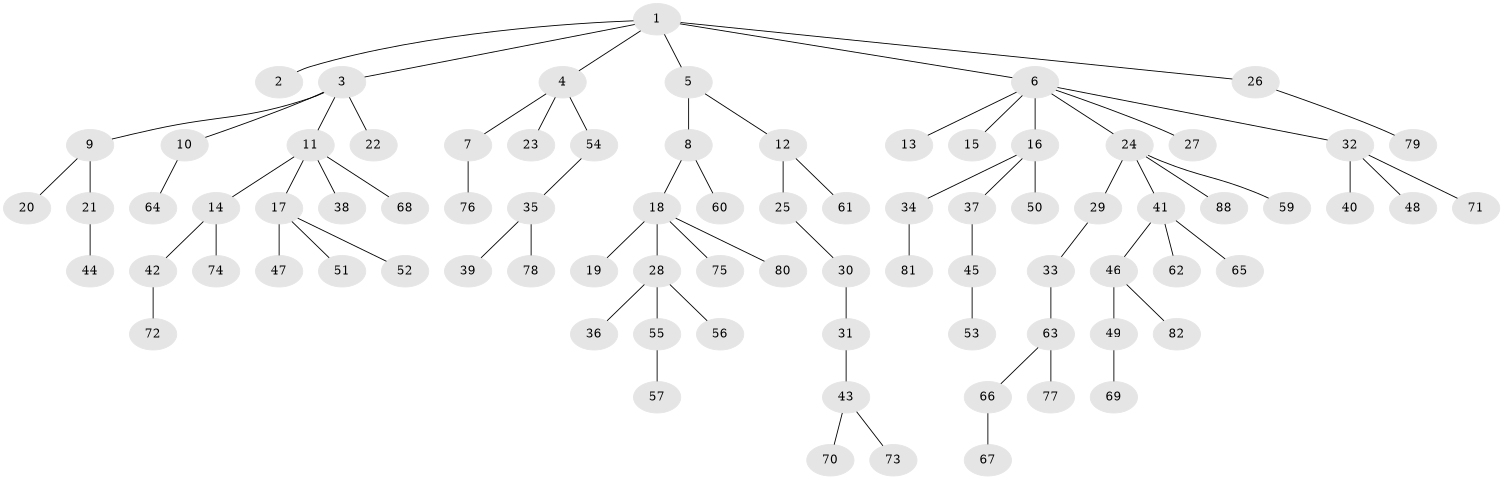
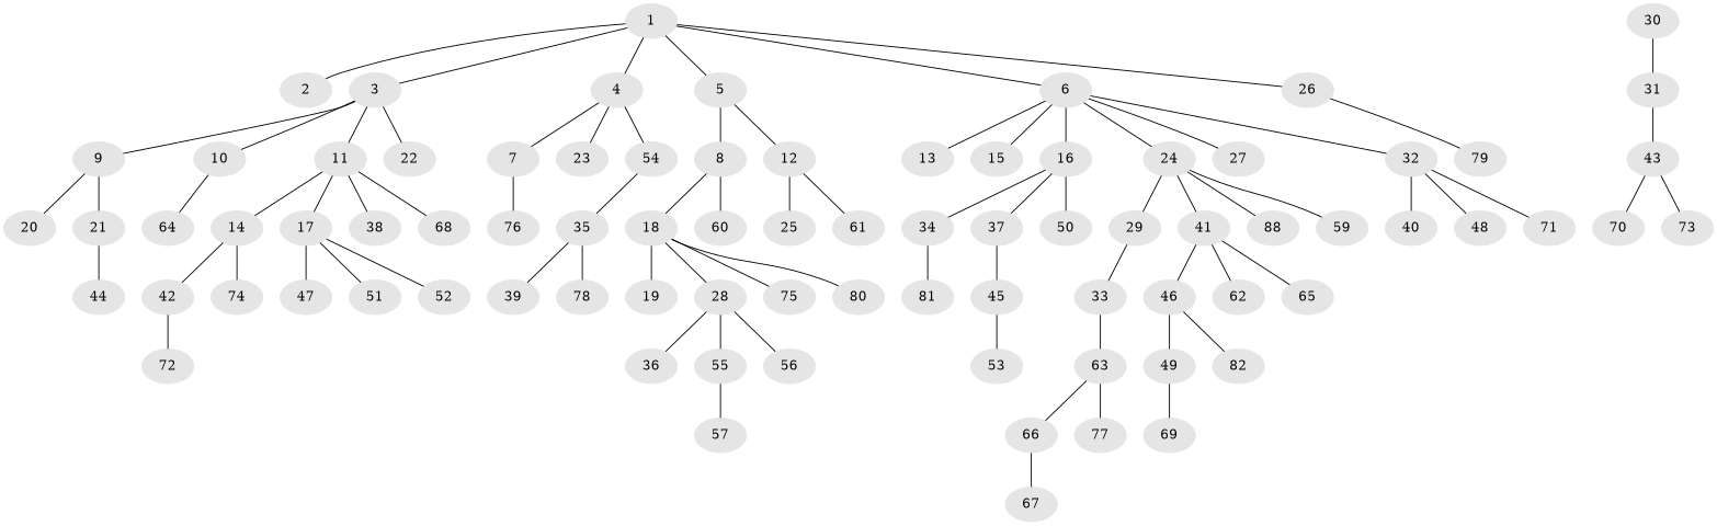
  graph {
    node [color=gray90 style=filled]
    1
    2
    3
    4
    5
    6
    26
    9
    10
    11
    22
    7
    23
    54
    8
    12
    13
    15
    16
    24
    27
    32
    79
    20
    21
    64
    14
    17
    38
    68
    76
    35
    18
    60
    25
    61
    34
    37
    50
    29
    41
    n42 [label=88]
    59
    40
    48
    71
    19
    28
    75
    80
    44
    42
    74
    47
    51
    52
    30
    72
    81
    45
    36
    55
    56
    39
    78
    33
    46
    62
    65
    31
    57
    63
    43
    70
    73
    66
    77
    53
    49
    82
    69
    67
    1 -- 2
    1 -- 3
    1 -- 4
    1 -- 5
    1 -- 6
    1 -- 26
    3 -- 9
    3 -- 10
    3 -- 11
    3 -- 22
    4 -- 7
    4 -- 23
    4 -- 54
    5 -- 8
    5 -- 12
    6 -- 13
    6 -- 15
    6 -- 16
    6 -- 24
    6 -- 27
    6 -- 32
    26 -- 79
    9 -- 20
    9 -- 21
    10 -- 64
    11 -- 14
    11 -- 17
    11 -- 38
    11 -- 68
    7 -- 76
    54 -- 35
    8 -- 18
    8 -- 60
    12 -- 25
    12 -- 61
    16 -- 34
    16 -- 37
    16 -- 50
    24 -- 29
    24 -- 41
    24 -- n42
    24 -- 59
    32 -- 40
    32 -- 48
    32 -- 71
    21 -- 44
    14 -- 42
    14 -- 74
    17 -- 47
    17 -- 51
    17 -- 52
    35 -- 39
    35 -- 78
    18 -- 19
    18 -- 28
    18 -- 75
    18 -- 80
-   25 -- 30
    34 -- 81
    37 -- 45
    29 -- 33
    41 -- 46
    41 -- 62
    41 -- 65
    28 -- 36
    28 -- 55
    28 -- 56
    42 -- 72
    30 -- 31
    45 -- 53
    55 -- 57
    33 -- 63
    46 -- 49
    46 -- 82
    31 -- 43
    63 -- 66
    63 -- 77
    43 -- 70
    43 -- 73
    66 -- 67
    49 -- 69
  }
